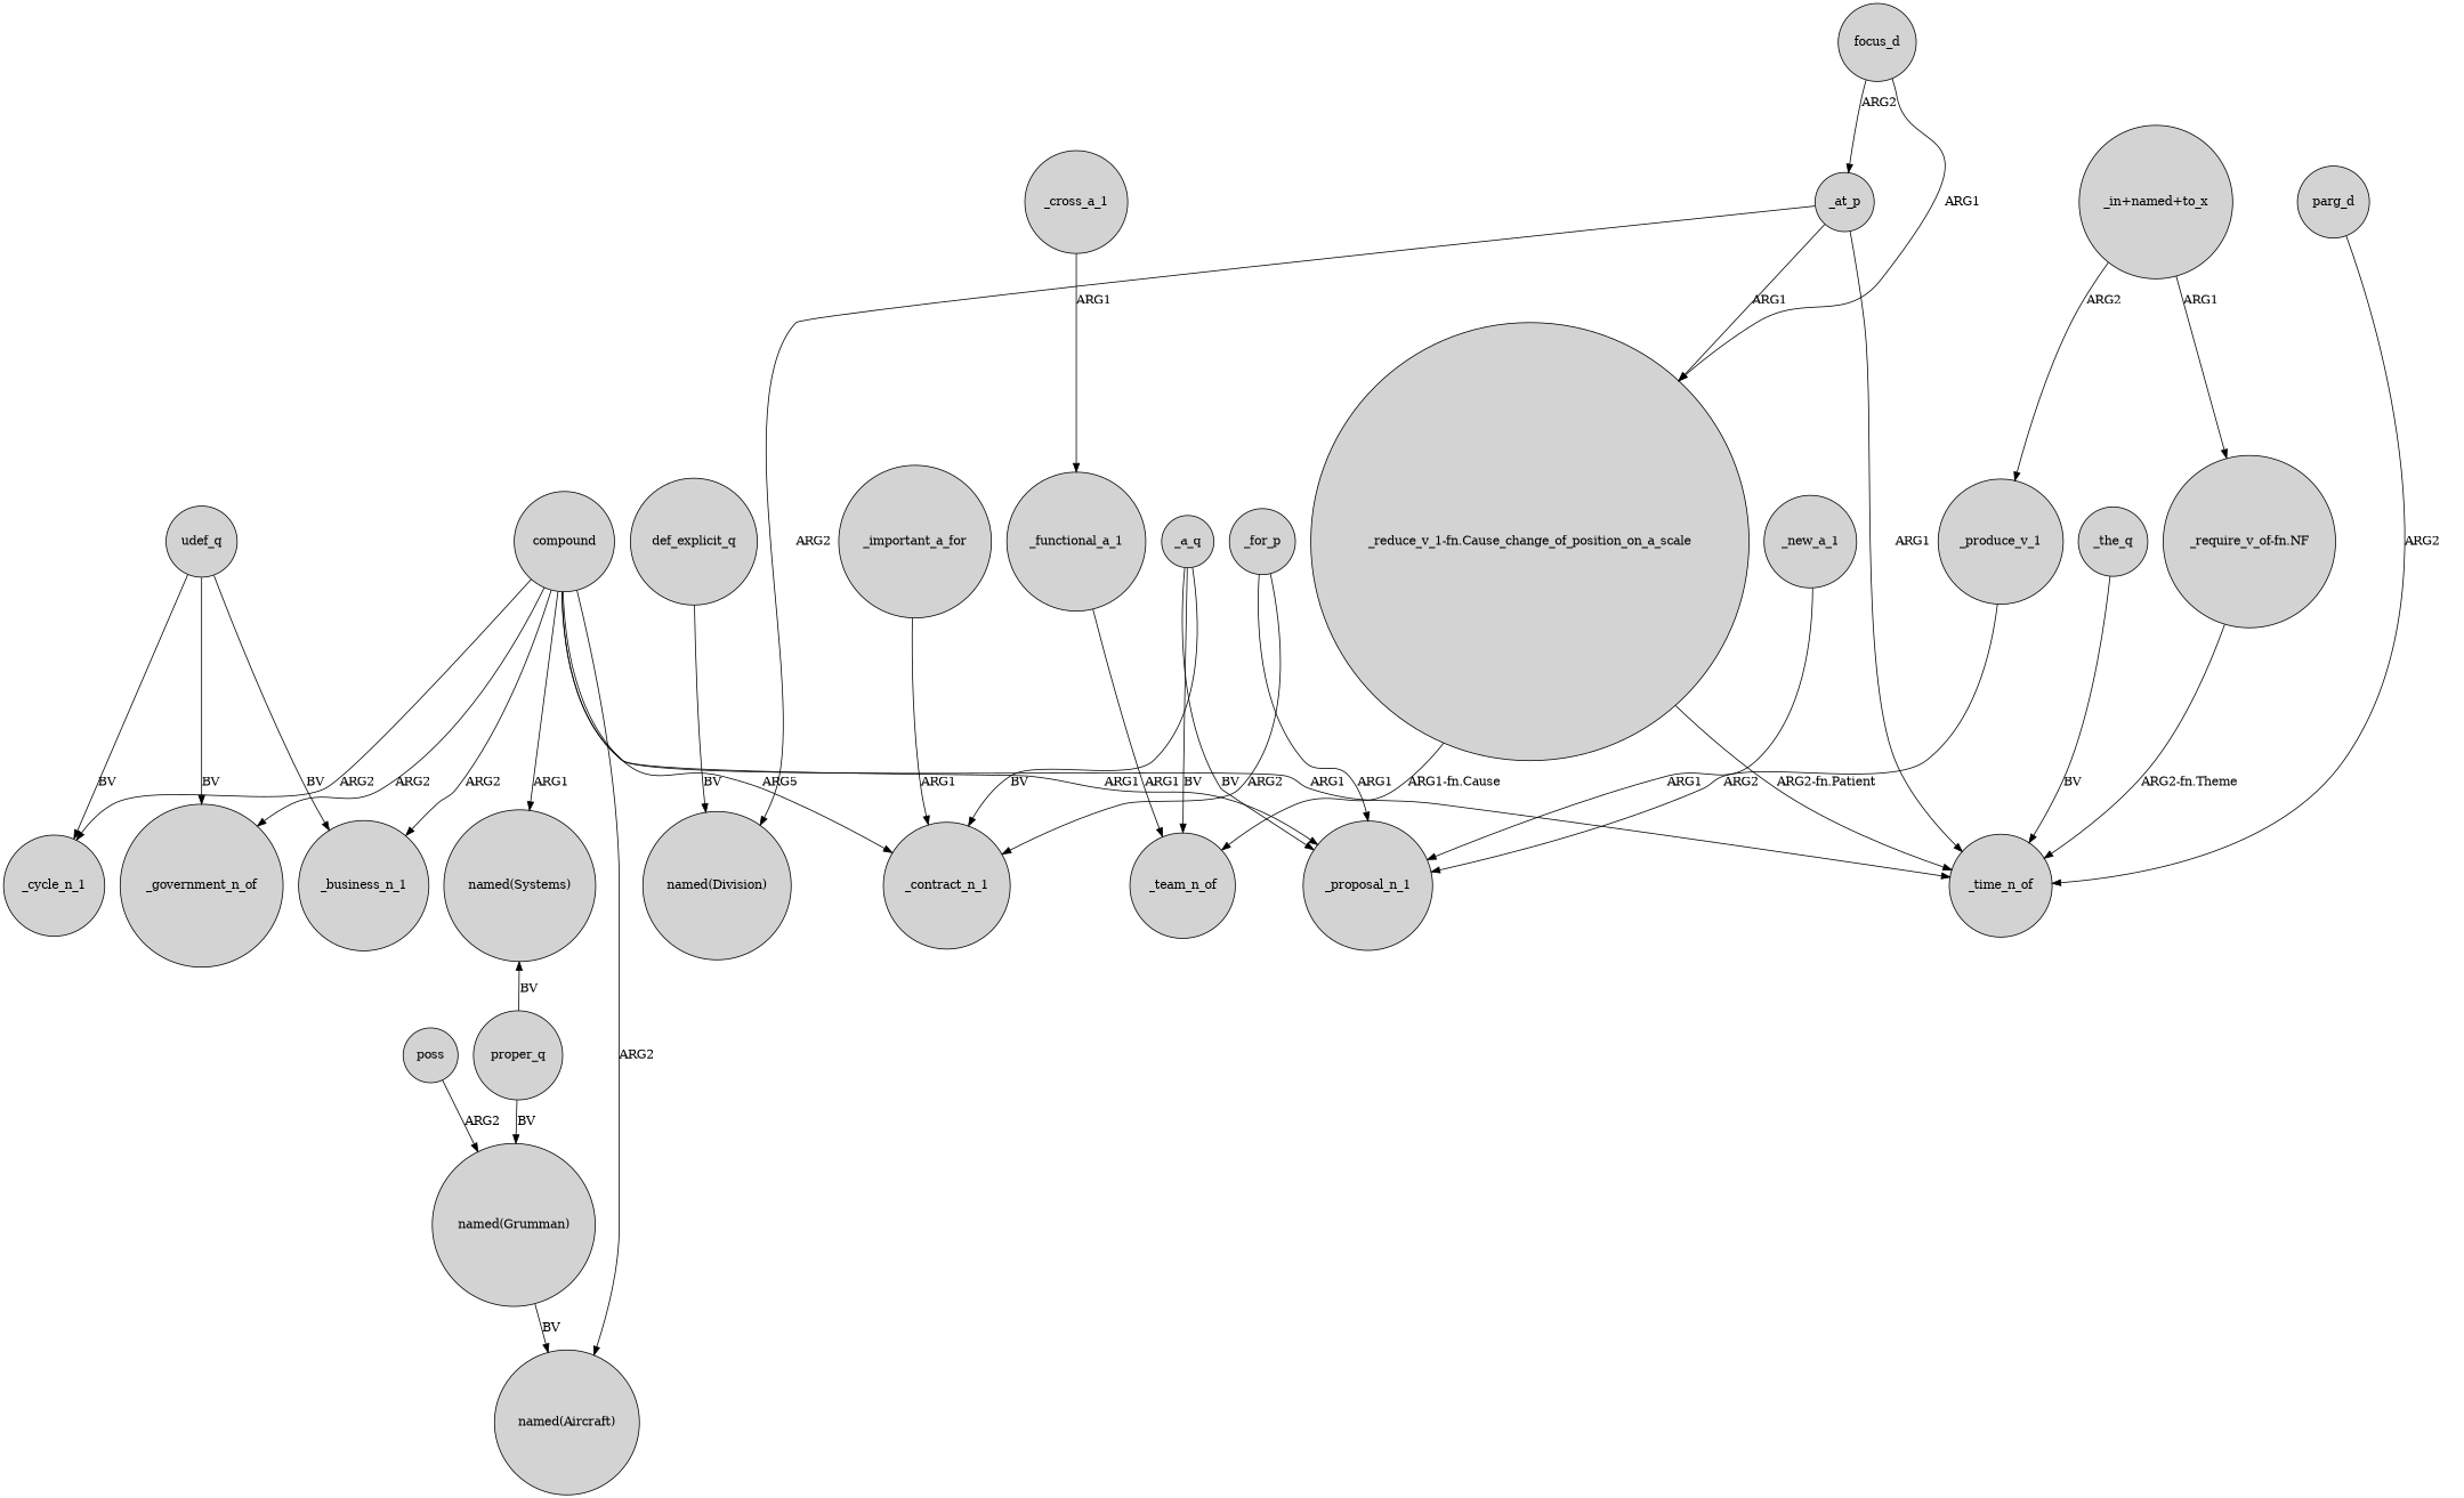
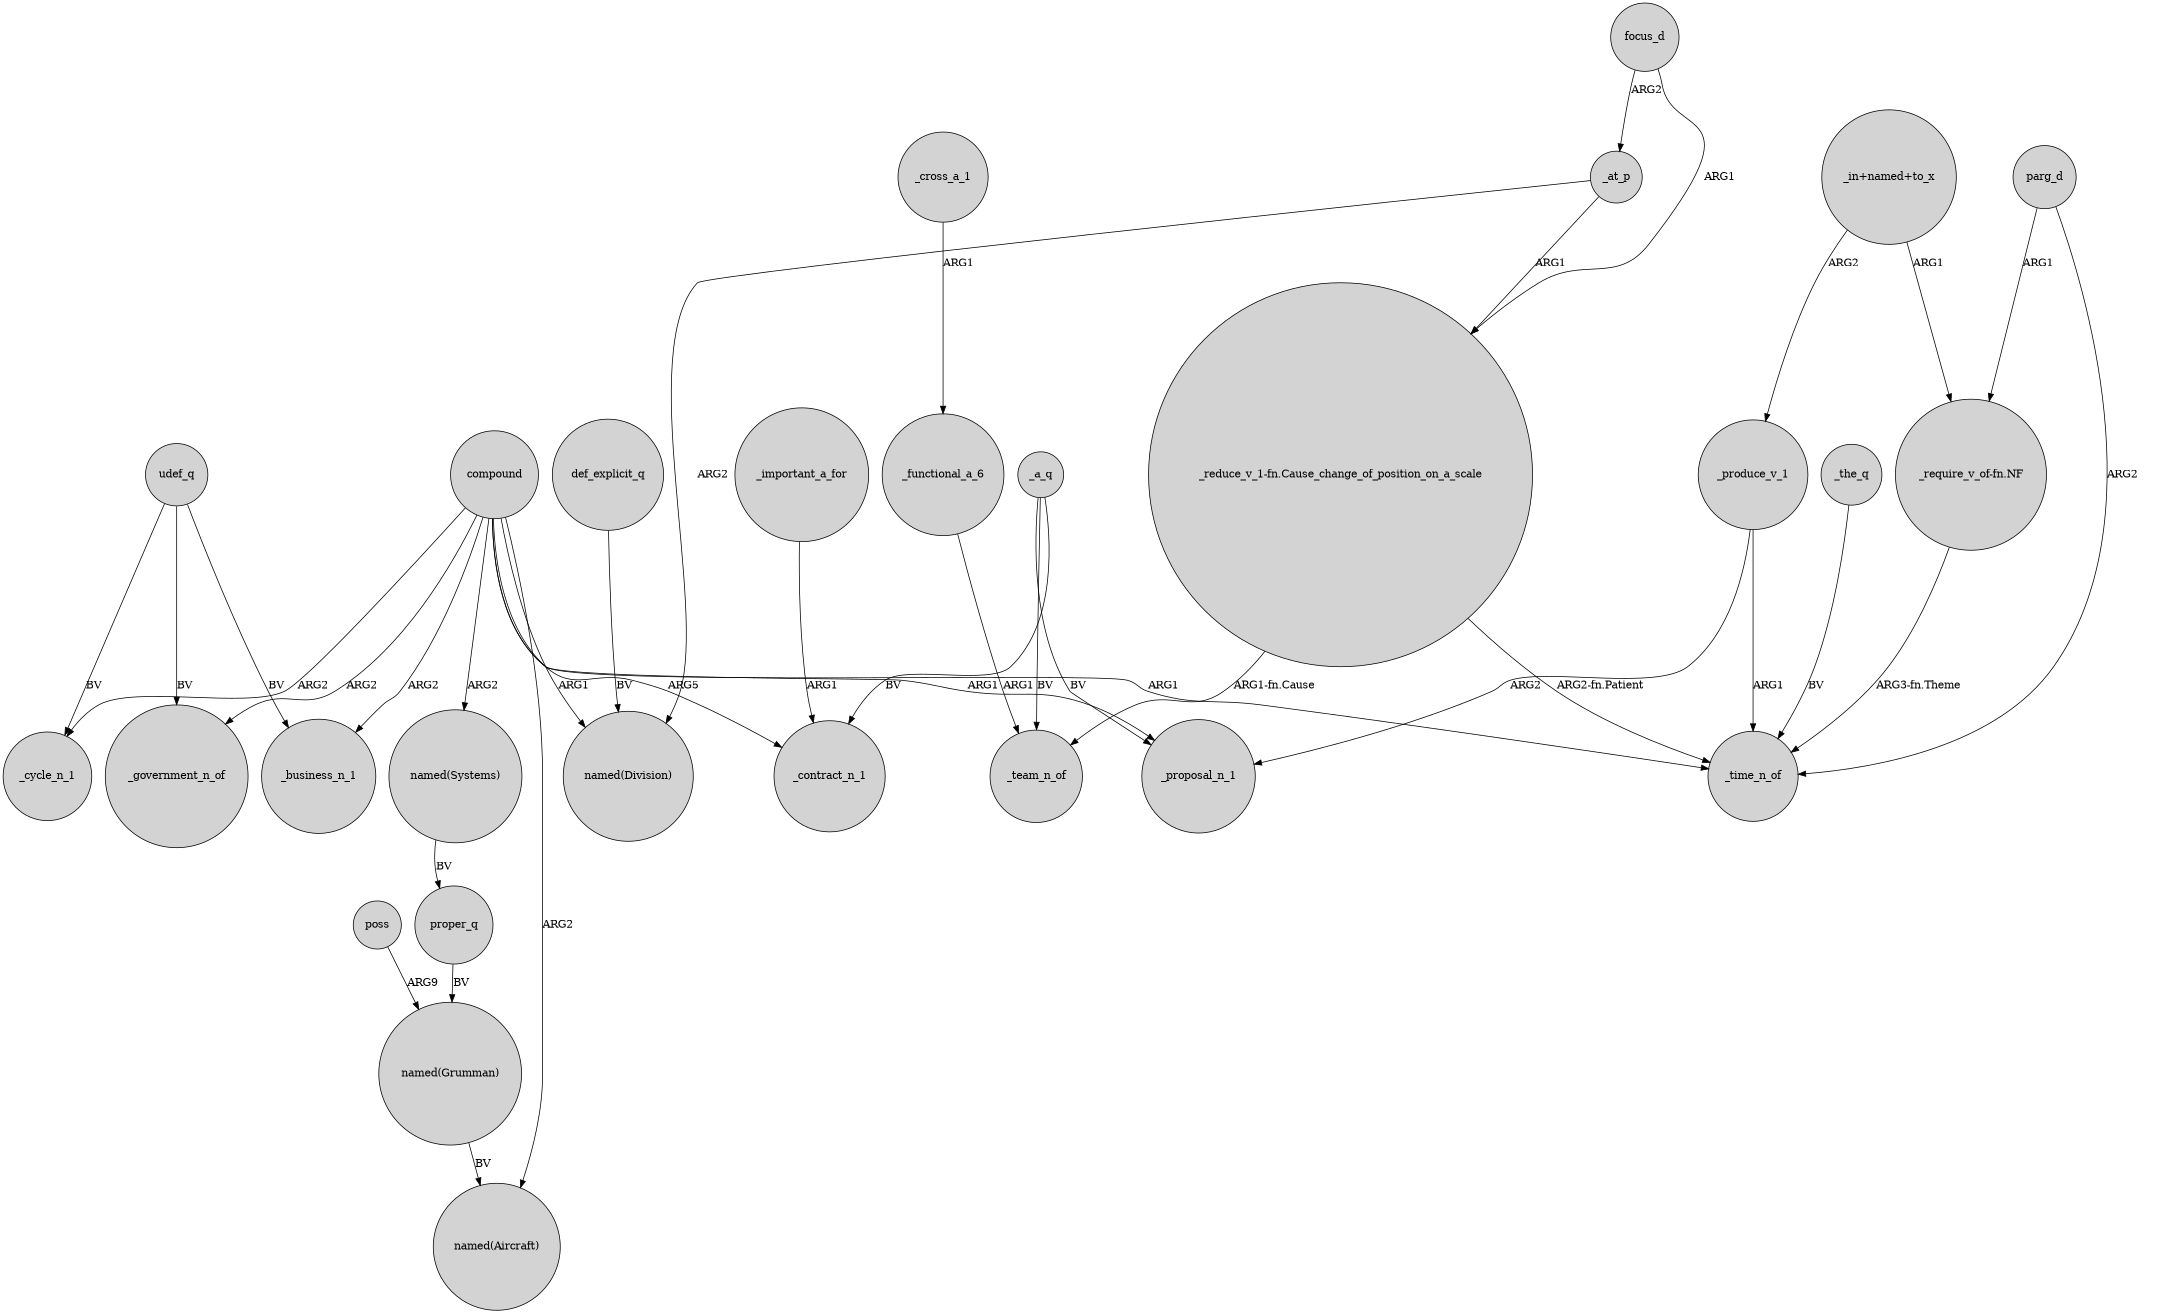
  digraph {
    node [shape=circle style=filled]
    "_reduce_v_1-fn.Cause_change_of_position_on_a_scale"
    _time_n_of
    _team_n_of
    poss
    "named(Grumman)"
    "named(Aircraft)"
    n7 [label="_in+named+to_x"]
    _produce_v_1
    "_require_v_of-fn.NF"
    _proposal_n_1
    proper_q
    "named(Systems)"
    compound
    "named(Division)"
    _government_n_of
    _cycle_n_1
    _contract_n_1
    _business_n_1
    udef_q
    _at_p
    _a_q
    _cross_a_1
-   _functional_a_1
-   _for_p
+   _functional_a_1 [label=_functional_a_6]
    parg_d
    _important_a_for
    focus_d
-   _new_a_1
    _the_q
    def_explicit_q
    "_reduce_v_1-fn.Cause_change_of_position_on_a_scale" -> _time_n_of [label="ARG2-fn.Patient"]
    "_reduce_v_1-fn.Cause_change_of_position_on_a_scale" -> _team_n_of [label="ARG1-fn.Cause"]
-   poss -> "named(Grumman)" [label=ARG2]
+   poss -> "named(Grumman)" [label=ARG9]
    "named(Grumman)" -> "named(Aircraft)" [label=BV]
    n7 -> _produce_v_1 [label=ARG2]
    n7 -> "_require_v_of-fn.NF" [label=ARG1]
-   _at_p -> _time_n_of [label=ARG1]
+   _produce_v_1 -> _time_n_of [label=ARG1]
    _produce_v_1 -> _proposal_n_1 [label=ARG2]
-   "_require_v_of-fn.NF" -> _time_n_of [label="ARG2-fn.Theme"]
+   "_require_v_of-fn.NF" -> _time_n_of [label="ARG3-fn.Theme"]
    proper_q -> "named(Grumman)" [label=BV]
-   proper_q -> "named(Systems)" [label=BV]
+   "named(Systems)" -> proper_q [label=BV]
    compound -> _time_n_of [label=ARG1]
    compound -> "named(Aircraft)" [label=ARG2]
    compound -> _proposal_n_1 [label=ARG1]
-   compound -> "named(Systems)" [label=ARG1]
+   compound -> "named(Systems)" [label=ARG2]
+   compound -> "named(Division)" [label=ARG1]
    compound -> _government_n_of [label=ARG2]
    compound -> _cycle_n_1 [label=ARG2]
    compound -> _contract_n_1 [label=ARG5]
    compound -> _business_n_1 [label=ARG2]
    udef_q -> _government_n_of [label=BV]
    udef_q -> _cycle_n_1 [label=BV]
    udef_q -> _business_n_1 [label=BV]
    _at_p -> "_reduce_v_1-fn.Cause_change_of_position_on_a_scale" [label=ARG1]
    _at_p -> "named(Division)" [label=ARG2]
    _a_q -> _team_n_of [label=BV]
    _a_q -> _proposal_n_1 [label=BV]
    _a_q -> _contract_n_1 [label=BV]
    _cross_a_1 -> _functional_a_1 [label=ARG1]
    _functional_a_1 -> _team_n_of [label=ARG1]
-   _for_p -> _proposal_n_1 [label=ARG1]
-   _for_p -> _contract_n_1 [label=ARG2]
    parg_d -> _time_n_of [label=ARG2]
+   parg_d -> "_require_v_of-fn.NF" [label=ARG1]
    _important_a_for -> _contract_n_1 [label=ARG1]
    focus_d -> "_reduce_v_1-fn.Cause_change_of_position_on_a_scale" [label=ARG1]
    focus_d -> _at_p [label=ARG2]
-   _new_a_1 -> _proposal_n_1 [label=ARG1]
    _the_q -> _time_n_of [label=BV]
    def_explicit_q -> "named(Division)" [label=BV]
  }
